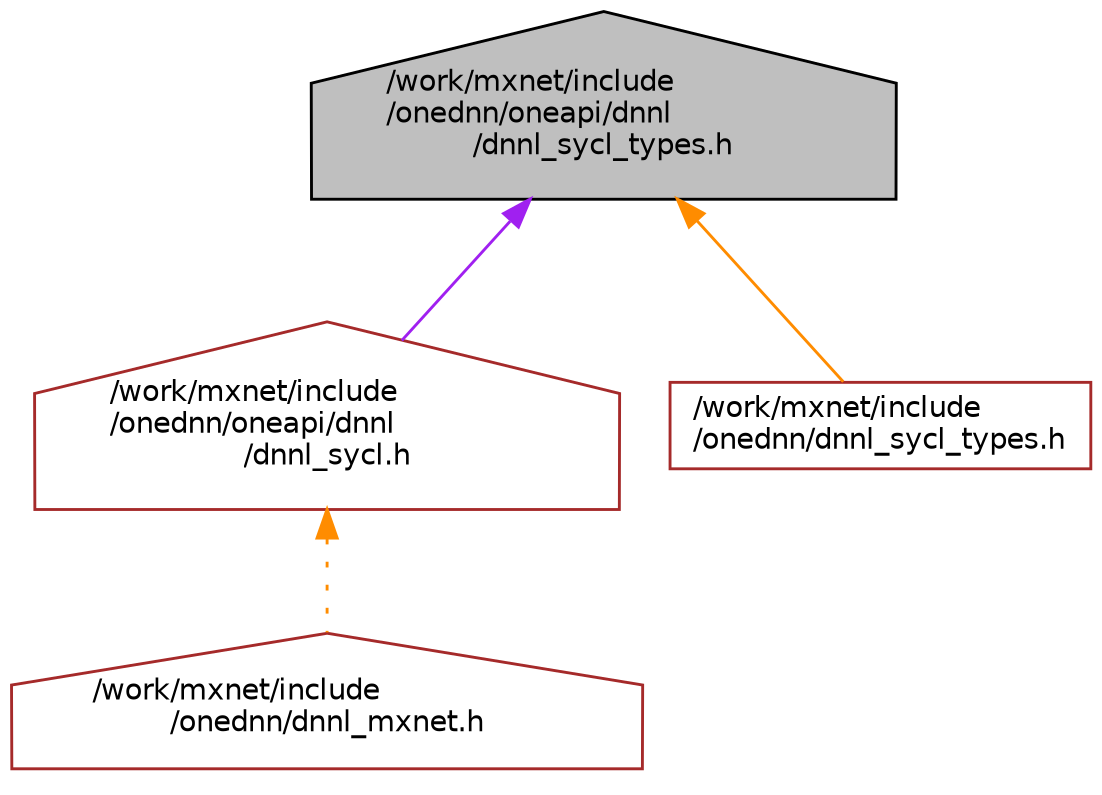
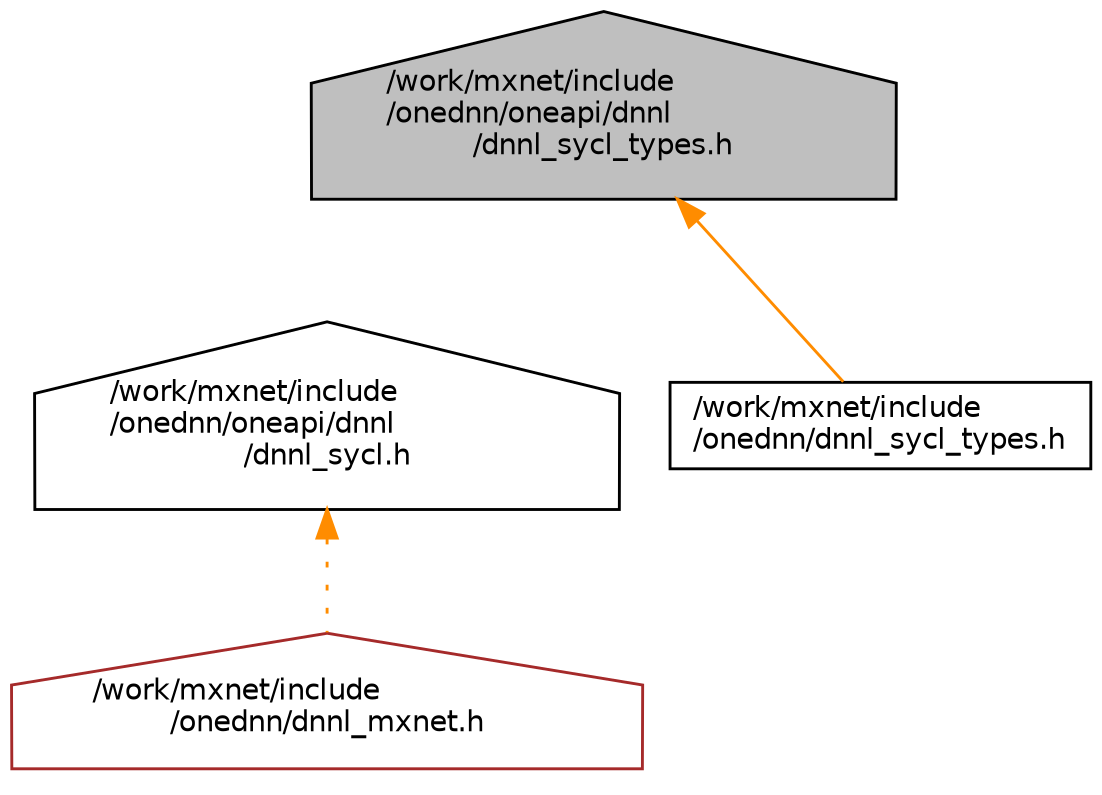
  digraph {
    node [color=black fillcolor=white fontname=Helvetica fontsize=10 shape=house style=filled]
    edge [color=darkorange dir=back fontname=Helvetica fontsize=10 labelfontname=Helvetica labelfontsize=10 style=solid]
    n1 [fillcolor=grey75 fontcolor=black height=0.2 label="/work/mxnet/include\l/onednn/oneapi/dnnl\l/dnnl_sycl_types.h" width=0.4]
-   n2 [color=brown height=0.2 label="/work/mxnet/include\l/onednn/oneapi/dnnl\l/dnnl_sycl.h" width=0.4]
-   n3 [color=brown height=0.2 label="/work/mxnet/include\l/onednn/dnnl_sycl_types.h" shape=box width=0.4]
+   n2 [height=0.2 label="/work/mxnet/include\l/onednn/oneapi/dnnl\l/dnnl_sycl.h" width=0.4]
+   n3 [height=0.2 label="/work/mxnet/include\l/onednn/dnnl_sycl_types.h" shape=box width=0.4]
    n4 [color=brown height=0.2 label="/work/mxnet/include\l/onednn/dnnl_mxnet.h" width=0.4]
-   n1 -> n2 [color=purple]
    n1 -> n3
    n2 -> n4 [style=dotted]
  }
